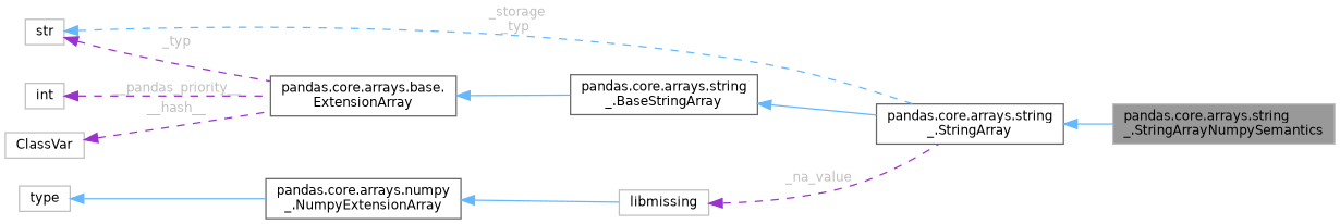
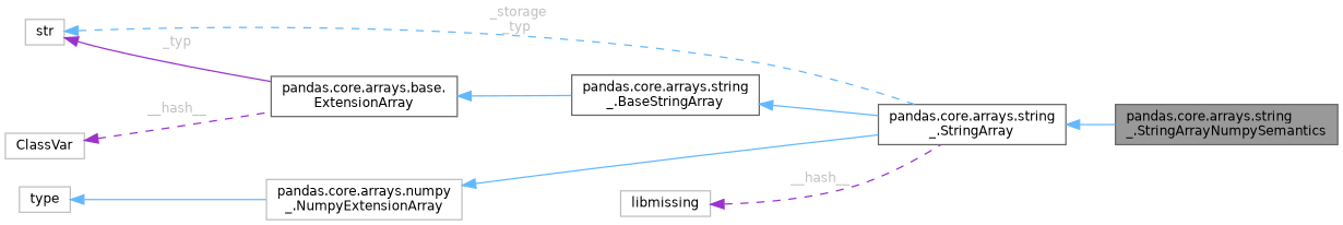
  digraph {
    rankdir=LR
    node [color=grey75 fillcolor=white fontname=Helvetica fontsize=10 shape=box style=filled]
    edge [color=steelblue1 dir=back fontname=Helvetica fontsize=10 labelfontname=Helvetica labelfontsize=10 style=solid]
-   n1 [fillcolor=grey60 fontcolor=black height=0.2 label="pandas.core.arrays.string\l_.StringArrayNumpySemantics" width=0.4]
+   n1 [color=gray40 fillcolor=grey60 fontcolor=black height=0.2 label="pandas.core.arrays.string\l_.StringArrayNumpySemantics" width=0.4]
    n2 [color=gray40 height=0.2 label="pandas.core.arrays.string\l_.StringArray" width=0.4]
    n3 [color=gray40 height=0.2 label="pandas.core.arrays.string\l_.BaseStringArray" width=0.4]
    n4 [color=gray40 height=0.2 label="pandas.core.arrays.base.\lExtensionArray" width=0.4]
    n5 [height=0.2 label=str width=0.4]
-   n6 [height=0.2 label=int width=0.4]
    n7 [height=0.2 label=ClassVar width=0.4]
-   n8 [color=gray40 height=0.2 label="pandas.core.arrays.numpy\l_.NumpyExtensionArray" width=0.4]
+   n8 [height=0.2 label="pandas.core.arrays.numpy\l_.NumpyExtensionArray" width=0.4]
    n9 [height=0.2 label=type width=0.4]
    n10 [height=0.2 label=libmissing width=0.4]
    n2 -> n1
    n3 -> n2
    n4 -> n3
    n5 -> n2 [fontcolor=grey label=" _storage\n_typ" style=dashed]
-   n5 -> n4 [color=darkorchid3 fontcolor=grey label=" _typ" style=dashed]
-   n6 -> n4 [color=darkorchid3 fontcolor=grey label=" __pandas_priority__" style=dashed]
+   n5 -> n4 [color=darkorchid3 fontcolor=grey label=" _typ"]
    n7 -> n4 [color=darkorchid3 fontcolor=grey label=" __hash__" style=dashed]
-   n8 -> n10
+   n8 -> n2
    n9 -> n8
-   n10 -> n2 [color=darkorchid3 fontcolor=grey label=" _na_value" style=dashed]
+   n10 -> n2 [color=darkorchid3 fontcolor=grey label=" __hash__" style=dashed]
  }
